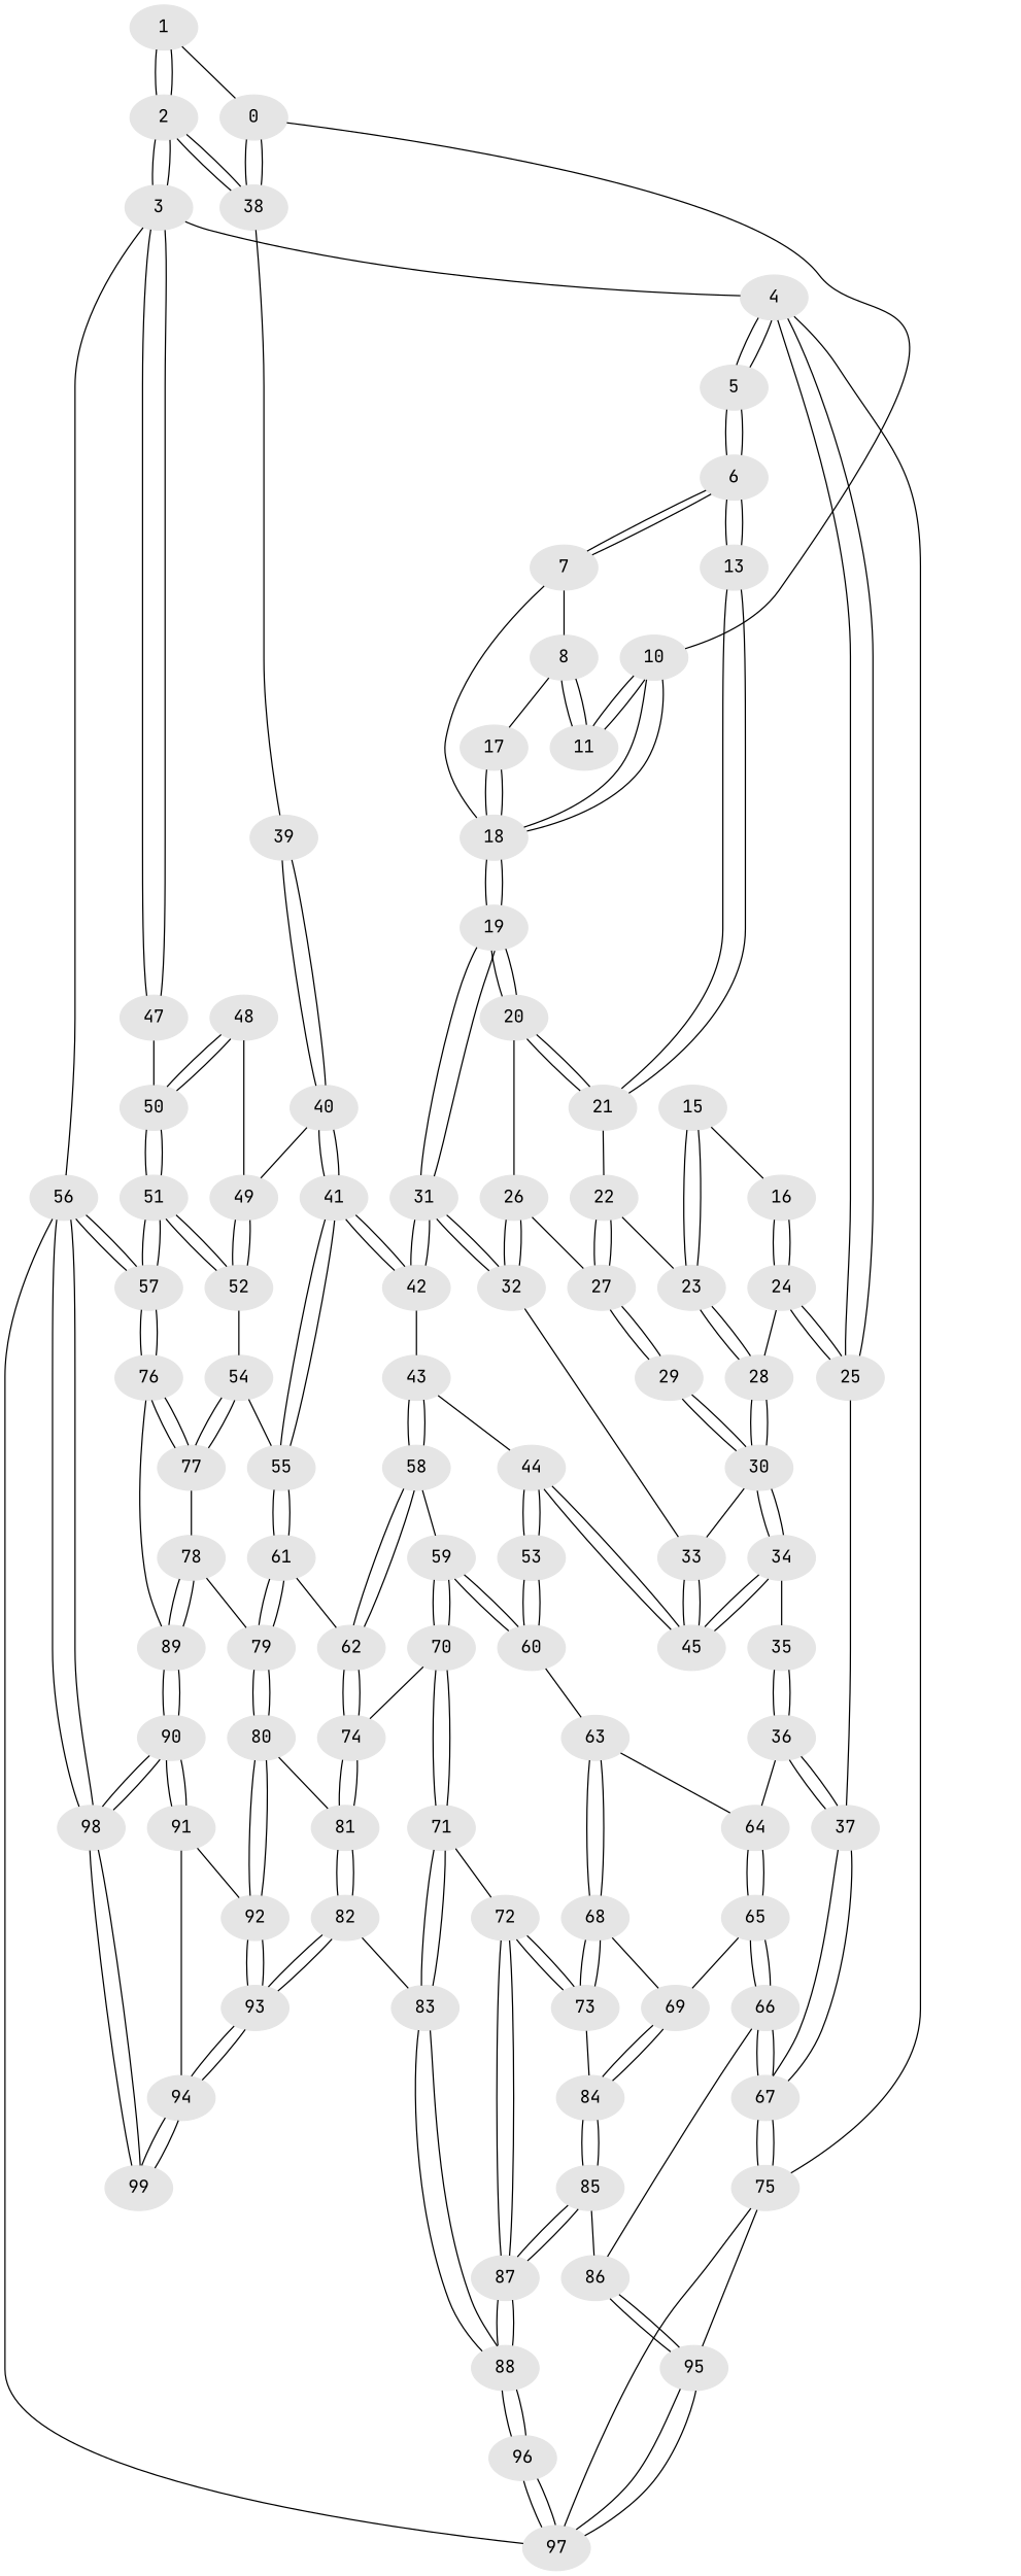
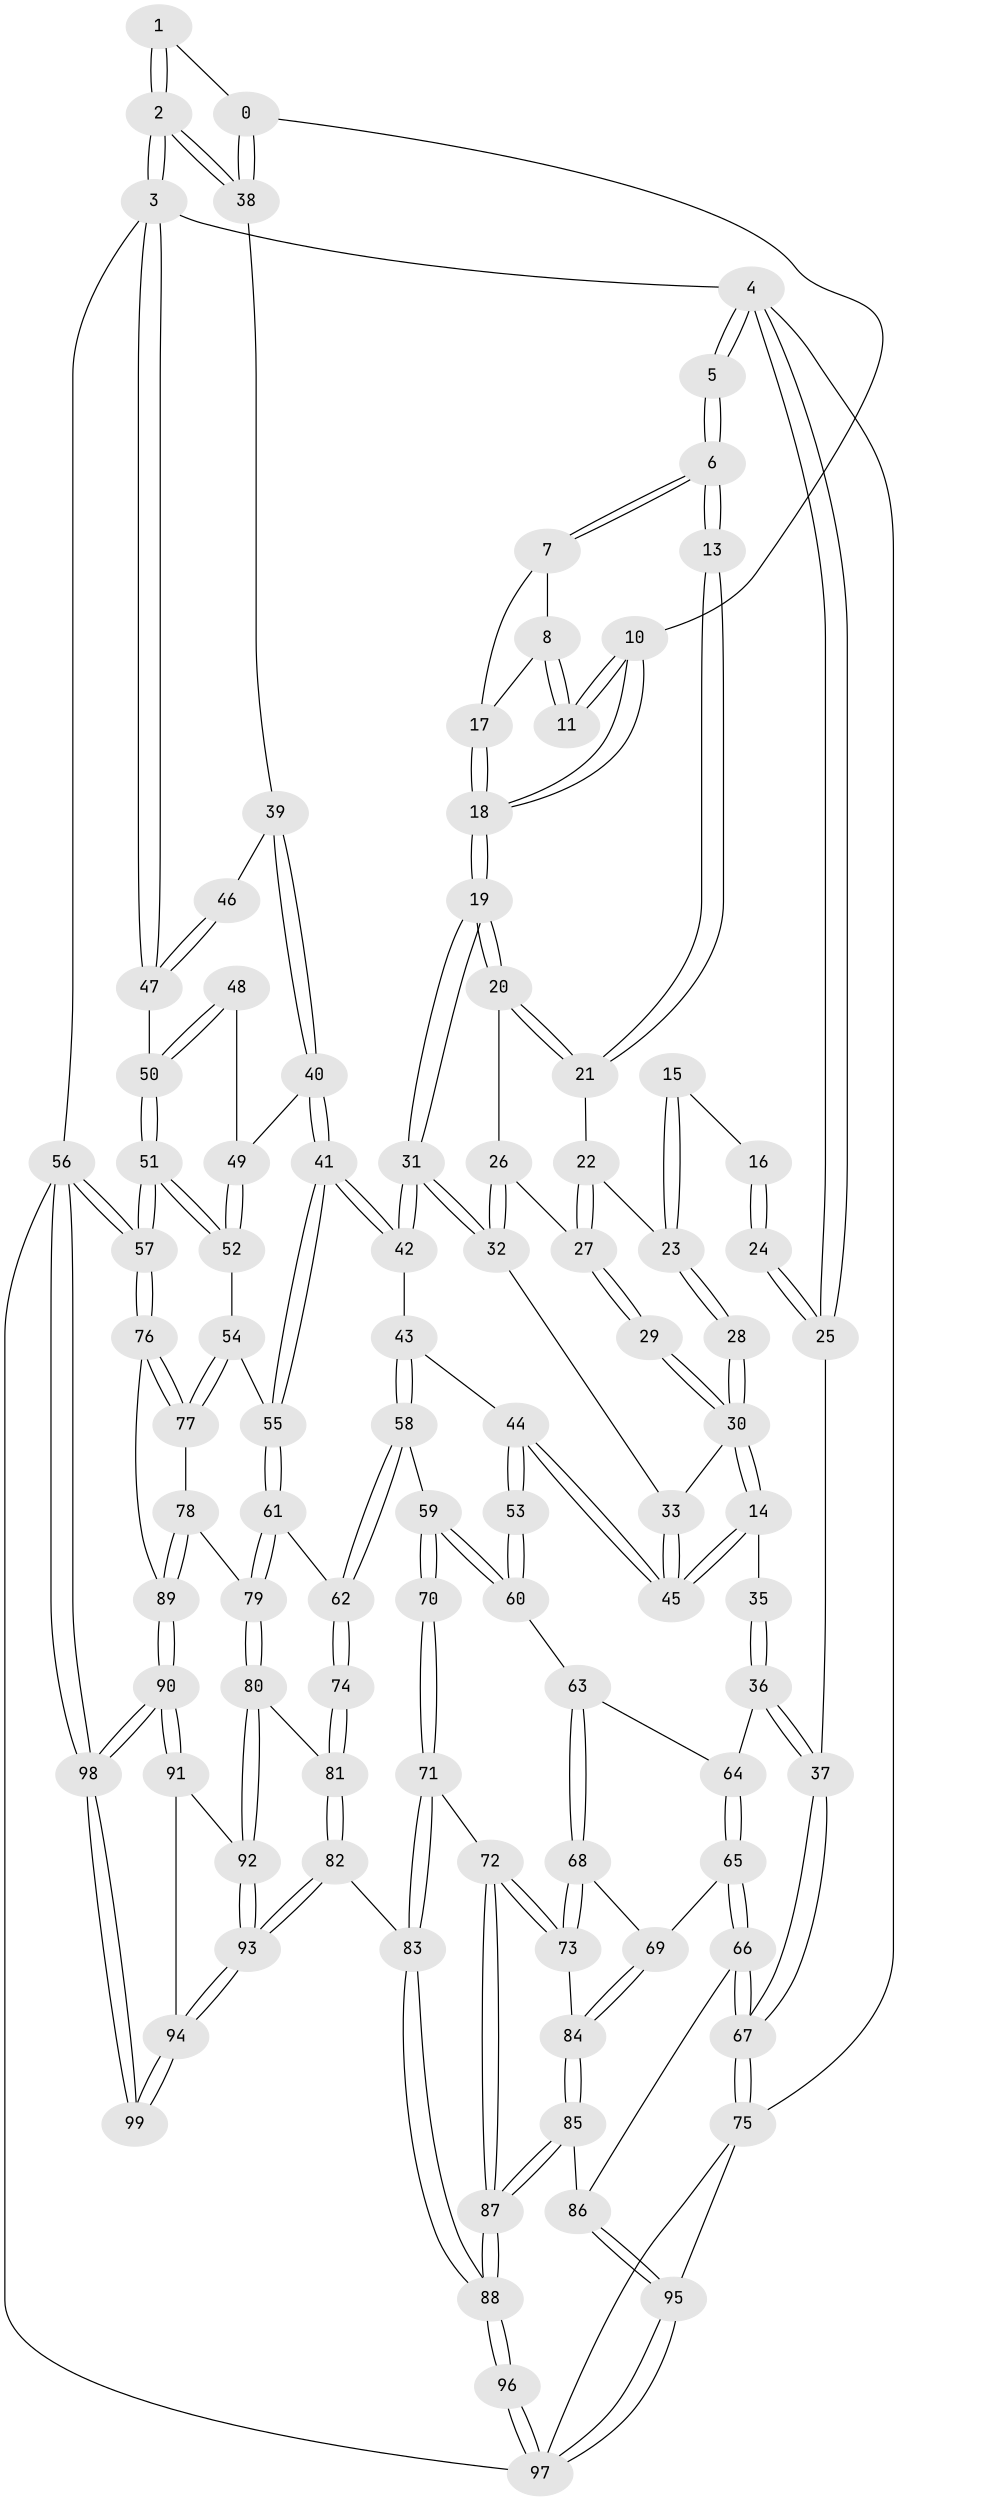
  graph {
    fontname="JetBrains Mono"
    node [color=gray90 fontname="JetBrains Mono" style=filled]
    edge [fontname="JetBrains Mono"]
    1
    2
    n3 [label=0]
    3
    38
    10
    4
    47
    56
    39
    5
    25
    75
    50
    57
    97
    98
    6
    37
    95
    7
    13
    8
    17
    21
    11
    18
    19
    15
    16
    23
    22
    24
    28
    20
    31
    26
    32
    42
    27
    29
    30
    67
    33
-   34
+   34 [label=14]
    45
    35
    43
    36
    64
    53
    60
    65
    40
+   46
    41
    49
    55
    52
    61
    44
    58
    59
    62
    48
    51
    54
    76
    77
    63
    78
    79
    99
    89
    70
    74
    71
    68
    80
    81
    69
    73
    66
    86
    84
    85
    72
    83
    87
    88
    82
    90
    92
    93
    94
    96
    91
    1 -- 2
    1 -- 2
    1 -- n3
    2 -- 3
    2 -- 3
    2 -- 38
    2 -- 38
    n3 -- 38
    n3 -- 38
    n3 -- 10
    3 -- 4
    3 -- 47
    3 -- 47
    3 -- 56
    38 -- 39
    10 -- 11
    10 -- 11
    10 -- 18
    10 -- 18
    4 -- 5
    4 -- 5
    4 -- 25
    4 -- 25
    4 -- 75
    47 -- 50
    56 -- 57
    56 -- 57
    56 -- 97
    56 -- 98
    56 -- 98
    39 -- 40
    39 -- 40
+   39 -- 46
    5 -- 6
    5 -- 6
    25 -- 37
    75 -- 97
    75 -- 95
    50 -- 51
    50 -- 51
    57 -- 76
    57 -- 76
    98 -- 99
    98 -- 99
    6 -- 7
    6 -- 7
    6 -- 13
    6 -- 13
    37 -- 67
    37 -- 67
    95 -- 97
    95 -- 97
    7 -- 8
-   7 -- 18
+   7 -- 17
    13 -- 21
    13 -- 21
    8 -- 17
    8 -- 11
    8 -- 11
    17 -- 18
    17 -- 18
    21 -- 22
    18 -- 19
    18 -- 19
    19 -- 20
    19 -- 20
    19 -- 31
    19 -- 31
    15 -- 16
    15 -- 23
    15 -- 23
    16 -- 24
    16 -- 24
    23 -- 28
    23 -- 28
    22 -- 23
    22 -- 27
    22 -- 27
    24 -- 25
    24 -- 25
-   24 -- 28
    28 -- 30
    28 -- 30
    20 -- 21
    20 -- 21
    20 -- 26
    31 -- 32
    31 -- 32
    31 -- 42
    31 -- 42
    26 -- 32
    26 -- 32
    26 -- 27
    32 -- 33
    42 -- 43
    27 -- 29
    27 -- 29
    29 -- 30
    29 -- 30
    30 -- 33
    30 -- 34
    30 -- 34
    67 -- 75
    67 -- 75
    33 -- 45
    33 -- 45
    34 -- 45
    34 -- 45
    34 -- 35
    35 -- 36
    35 -- 36
    43 -- 44
    43 -- 58
    43 -- 58
    36 -- 37
    36 -- 37
    36 -- 64
    64 -- 65
    64 -- 65
    53 -- 60
    53 -- 60
    60 -- 63
    65 -- 69
    65 -- 66
    65 -- 66
    40 -- 41
    40 -- 41
    40 -- 49
+   46 -- 47
+   46 -- 47
    41 -- 42
    41 -- 42
    41 -- 55
    41 -- 55
    49 -- 52
    49 -- 52
    55 -- 61
    55 -- 61
    52 -- 54
    61 -- 62
    61 -- 79
    61 -- 79
    44 -- 45
    44 -- 45
    44 -- 53
    44 -- 53
    58 -- 59
    58 -- 62
    58 -- 62
    59 -- 60
    59 -- 60
    59 -- 70
    59 -- 70
    62 -- 74
    62 -- 74
    48 -- 50
    48 -- 50
    48 -- 49
    51 -- 57
    51 -- 57
    51 -- 52
    51 -- 52
    54 -- 55
    54 -- 77
    54 -- 77
    76 -- 77
    76 -- 77
    76 -- 89
    77 -- 78
    63 -- 64
    63 -- 68
    63 -- 68
    78 -- 79
    78 -- 89
    78 -- 89
    79 -- 80
    79 -- 80
    89 -- 90
    89 -- 90
-   70 -- 74
    70 -- 71
    70 -- 71
    74 -- 81
    74 -- 81
    71 -- 72
    71 -- 83
    71 -- 83
    68 -- 69
    68 -- 73
    68 -- 73
    80 -- 81
    80 -- 92
    80 -- 92
    81 -- 82
    81 -- 82
    69 -- 84
    69 -- 84
    73 -- 84
    66 -- 67
    66 -- 67
    66 -- 86
    86 -- 95
    86 -- 95
    84 -- 85
    84 -- 85
    85 -- 86
    85 -- 87
    85 -- 87
    72 -- 73
    72 -- 73
    72 -- 87
    72 -- 87
    83 -- 88
    83 -- 88
    87 -- 88
    87 -- 88
    88 -- 96
    88 -- 96
    82 -- 83
    82 -- 93
    82 -- 93
    90 -- 98
    90 -- 98
    90 -- 91
    90 -- 91
    92 -- 93
    92 -- 93
    93 -- 94
    93 -- 94
    94 -- 99
    94 -- 99
    96 -- 97
    96 -- 97
    91 -- 92
    91 -- 94
  }
